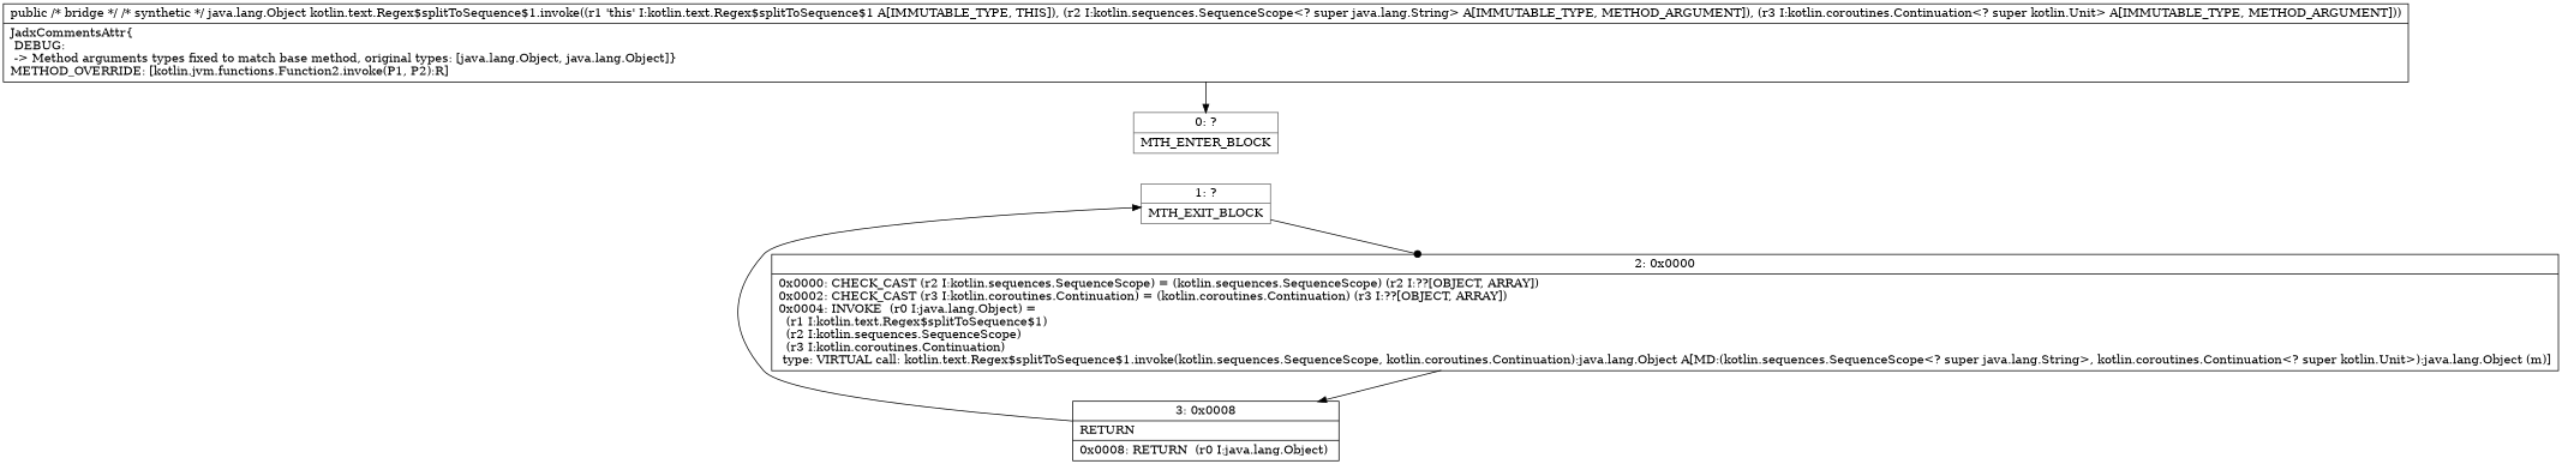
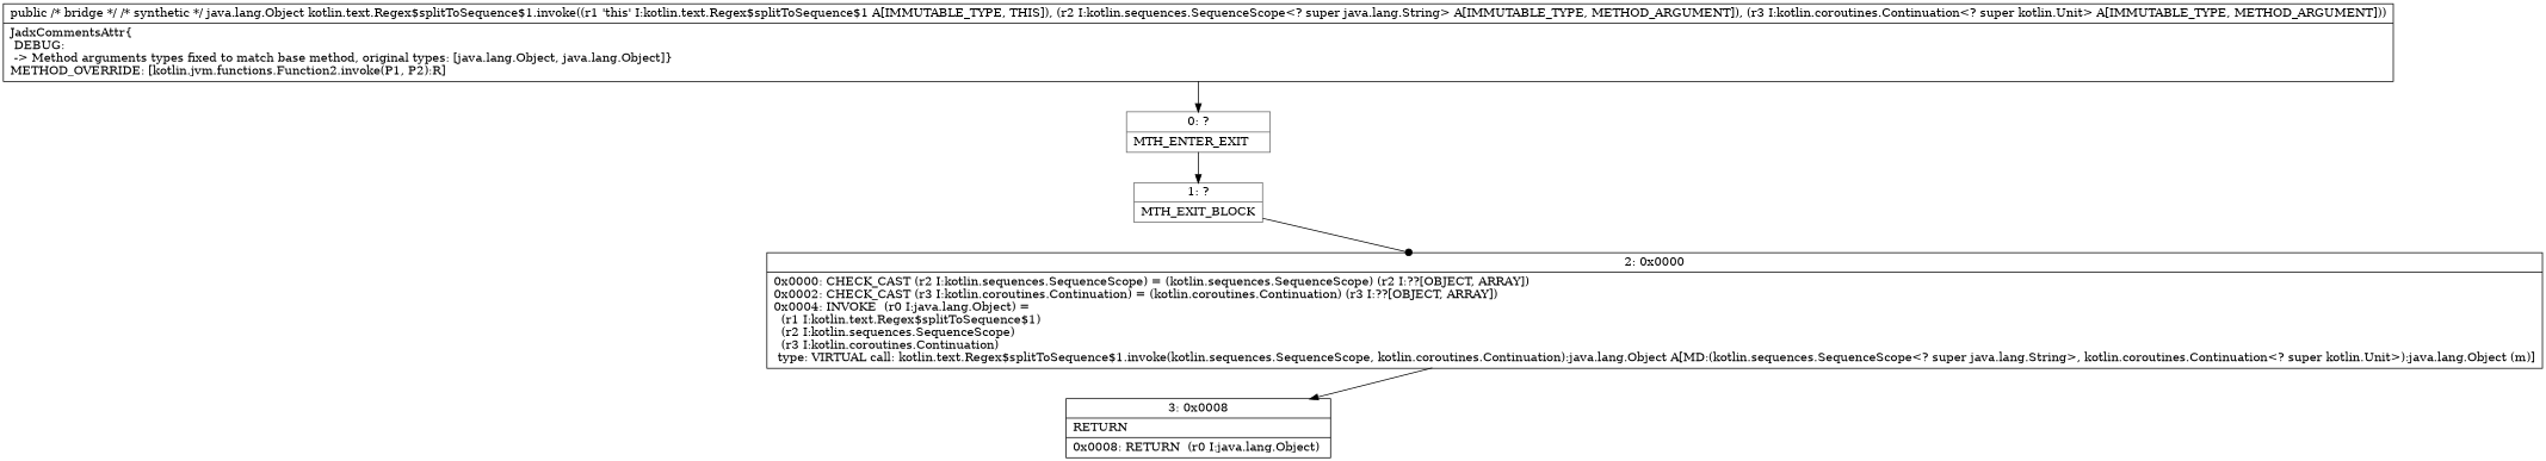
  digraph {
    node [color=black shape=record]
    edge [arrowhead=normal style=solid]
-   n1 [color=gray40 label="{0\:\ ?|MTH_ENTER_BLOCK\l}"]
+   n1 [color=gray40 label="{0\:\ ?|MTH_ENTER_EXIT\l}"]
    n2 [label="{2\:\ 0x0000|0x0000: CHECK_CAST (r2 I:kotlin.sequences.SequenceScope) = (kotlin.sequences.SequenceScope) (r2 I:??[OBJECT, ARRAY]) \l0x0002: CHECK_CAST (r3 I:kotlin.coroutines.Continuation) = (kotlin.coroutines.Continuation) (r3 I:??[OBJECT, ARRAY]) \l0x0004: INVOKE  (r0 I:java.lang.Object) = \l  (r1 I:kotlin.text.Regex$splitToSequence$1)\l  (r2 I:kotlin.sequences.SequenceScope)\l  (r3 I:kotlin.coroutines.Continuation)\l type: VIRTUAL call: kotlin.text.Regex$splitToSequence$1.invoke(kotlin.sequences.SequenceScope, kotlin.coroutines.Continuation):java.lang.Object A[MD:(kotlin.sequences.SequenceScope\<? super java.lang.String\>, kotlin.coroutines.Continuation\<? super kotlin.Unit\>):java.lang.Object (m)]\l}"]
    n3 [label="{3\:\ 0x0008|RETURN\l|0x0008: RETURN  (r0 I:java.lang.Object) \l}"]
    n4 [color=gray40 label="{1\:\ ?|MTH_EXIT_BLOCK\l}"]
    n5 [label="{public \/* bridge *\/ \/* synthetic *\/ java.lang.Object kotlin.text.Regex$splitToSequence$1.invoke((r1 'this' I:kotlin.text.Regex$splitToSequence$1 A[IMMUTABLE_TYPE, THIS]), (r2 I:kotlin.sequences.SequenceScope\<? super java.lang.String\> A[IMMUTABLE_TYPE, METHOD_ARGUMENT]), (r3 I:kotlin.coroutines.Continuation\<? super kotlin.Unit\> A[IMMUTABLE_TYPE, METHOD_ARGUMENT]))  | JadxCommentsAttr\{\l DEBUG: \l \-\> Method arguments types fixed to match base method, original types: [java.lang.Object, java.lang.Object]\}\lMETHOD_OVERRIDE: [kotlin.jvm.functions.Function2.invoke(P1, P2):R]\l}"]
    n2 -> n3
-   n3 -> n4
+   n1 -> n4
    n4 -> n2 [arrowhead=dot]
    n5 -> n1
  }
